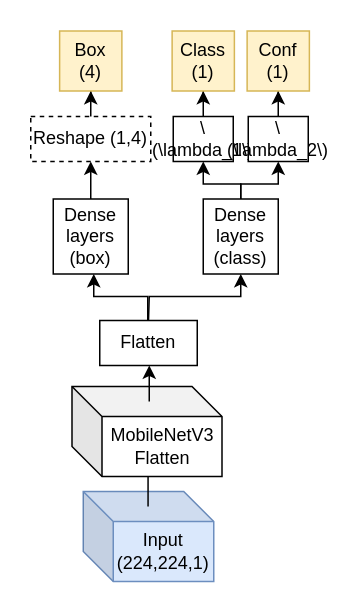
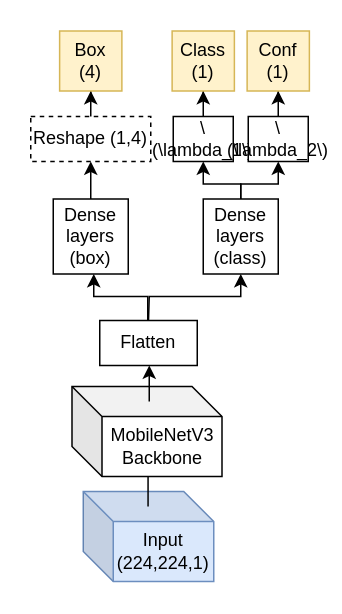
  <mxCell id="0" />
  <mxCell id="1" parent="0" />
- <mxCell id="2" value="&lt;div&gt;MobileNetV3&lt;/div&gt;&lt;div&gt;Flatten&lt;/div&gt;" style="shape=cube;whiteSpace=wrap;html=1;boundedLbl=1;backgroundOutline=1;darkOpacity=0.05;darkOpacity2=0.1;" vertex="1" parent="1"><mxGeometry x="47.5" y="257" width="100" height="60" as="geometry" /></mxCell>
+ <mxCell id="2" value="&lt;div&gt;MobileNetV3&lt;/div&gt;&lt;div&gt;Backbone&lt;/div&gt;" style="shape=cube;whiteSpace=wrap;html=1;boundedLbl=1;backgroundOutline=1;darkOpacity=0.05;darkOpacity2=0.1;" vertex="1" parent="1"><mxGeometry x="47.5" y="257" width="100" height="60" as="geometry" /></mxCell>
  <mxCell id="3" value="Flatten" style="rounded=0;whiteSpace=wrap;html=1;" vertex="1" parent="1"><mxGeometry x="66" y="213" width="65" height="30" as="geometry" /></mxCell>
  <mxCell id="4" value="" style="endArrow=classic;html=1;rounded=0;" edge="1" parent="1"><mxGeometry width="50" height="50" relative="1" as="geometry"><mxPoint x="99" y="267" as="sourcePoint" /><mxPoint x="99" y="243" as="targetPoint" /></mxGeometry></mxCell>
  <mxCell id="5" value="Input (224,224,1)" style="shape=cube;whiteSpace=wrap;html=1;boundedLbl=1;backgroundOutline=1;darkOpacity=0.05;darkOpacity2=0.1;fillColor=#dae8fc;strokeColor=#6c8ebf;" vertex="1" parent="1"><mxGeometry x="55" y="327" width="87" height="60" as="geometry" /></mxCell>
  <mxCell id="6" value="" style="endArrow=none;html=1;rounded=0;" edge="1" parent="1"><mxGeometry width="50" height="50" relative="1" as="geometry"><mxPoint x="98.21" y="337" as="sourcePoint" /><mxPoint x="98.21" y="317" as="targetPoint" /></mxGeometry></mxCell>
  <mxCell id="7" value="&lt;div&gt;Dense&lt;/div&gt;&lt;div&gt;layers&lt;/div&gt;&lt;div&gt;(box)&lt;/div&gt;" style="whiteSpace=wrap;html=1;aspect=fixed;" vertex="1" parent="1"><mxGeometry x="35" y="132" width="50" height="50" as="geometry" /></mxCell>
  <mxCell id="8" value="&lt;div&gt;Dense&lt;/div&gt;&lt;div&gt;layers&lt;/div&gt;&lt;div&gt;(class)&lt;/div&gt;" style="whiteSpace=wrap;html=1;aspect=fixed;" vertex="1" parent="1"><mxGeometry x="135" y="132" width="50" height="50" as="geometry" /></mxCell>
  <mxCell id="9" value="" style="endArrow=classic;html=1;rounded=0;entryX=0.5;entryY=1;entryDx=0;entryDy=0;exitX=0.5;exitY=0;exitDx=0;exitDy=0;" edge="1" parent="1" source="3" target="8"><mxGeometry width="50" height="50" relative="1" as="geometry"><mxPoint x="115" y="217" as="sourcePoint" /><mxPoint x="165" y="167" as="targetPoint" /><Array as="points"><mxPoint x="99" y="197" /><mxPoint x="160" y="197" /></Array></mxGeometry></mxCell>
  <mxCell id="10" value="" style="endArrow=classic;html=1;rounded=0;entryX=0.5;entryY=1;entryDx=0;entryDy=0;exitX=0.5;exitY=0;exitDx=0;exitDy=0;" edge="1" parent="1"><mxGeometry width="50" height="50" relative="1" as="geometry"><mxPoint x="98" y="213" as="sourcePoint" /><mxPoint x="62" y="182" as="targetPoint" /><Array as="points"><mxPoint x="98" y="197" /><mxPoint x="62" y="197" /></Array></mxGeometry></mxCell>
  <mxCell id="11" style="edgeStyle=orthogonalEdgeStyle;rounded=0;orthogonalLoop=1;jettySize=auto;html=1;entryX=0.5;entryY=1;entryDx=0;entryDy=0;" edge="1" parent="1" source="12" target="22"><mxGeometry relative="1" as="geometry" /></mxCell>
  <mxCell id="12" value="Reshape (1,4)" style="rounded=0;whiteSpace=wrap;html=1;dashed=1;" vertex="1" parent="1"><mxGeometry x="20" y="77" width="80" height="30" as="geometry" /></mxCell>
  <mxCell id="13" value="" style="endArrow=classic;html=1;rounded=0;exitX=0.5;exitY=0;exitDx=0;exitDy=0;entryX=0.5;entryY=1;entryDx=0;entryDy=0;" edge="1" parent="1" source="7" target="12"><mxGeometry width="50" height="50" relative="1" as="geometry"><mxPoint x="155" y="107" as="sourcePoint" /><mxPoint x="205" y="57" as="targetPoint" /></mxGeometry></mxCell>
  <mxCell id="14" style="edgeStyle=orthogonalEdgeStyle;rounded=0;orthogonalLoop=1;jettySize=auto;html=1;entryX=0.5;entryY=1;entryDx=0;entryDy=0;" edge="1" parent="1" source="15" target="20"><mxGeometry relative="1" as="geometry" /></mxCell>
  <mxCell id="15" value="&lt;div&gt;\(\lambda_1\)&lt;/div&gt;" style="rounded=0;whiteSpace=wrap;html=1;" vertex="1" parent="1"><mxGeometry x="115" y="77" width="40" height="30" as="geometry" /></mxCell>
  <mxCell id="16" style="edgeStyle=orthogonalEdgeStyle;rounded=0;orthogonalLoop=1;jettySize=auto;html=1;entryX=0.5;entryY=1;entryDx=0;entryDy=0;" edge="1" parent="1" source="17" target="21"><mxGeometry relative="1" as="geometry" /></mxCell>
  <mxCell id="17" value="&lt;div&gt;\(\lambda_2\)&lt;/div&gt;" style="rounded=0;whiteSpace=wrap;html=1;" vertex="1" parent="1"><mxGeometry x="165" y="77" width="40" height="30" as="geometry" /></mxCell>
  <mxCell id="18" value="" style="endArrow=classic;html=1;rounded=0;entryX=0.5;entryY=1;entryDx=0;entryDy=0;" edge="1" parent="1" target="17"><mxGeometry width="50" height="50" relative="1" as="geometry"><mxPoint x="160" y="132" as="sourcePoint" /><mxPoint x="285" y="112" as="targetPoint" /><Array as="points"><mxPoint x="160" y="122" /><mxPoint x="175" y="122" /><mxPoint x="185" y="122" /></Array></mxGeometry></mxCell>
  <mxCell id="19" value="" style="endArrow=classic;html=1;rounded=0;entryX=0.5;entryY=1;entryDx=0;entryDy=0;" edge="1" parent="1"><mxGeometry width="50" height="50" relative="1" as="geometry"><mxPoint x="160" y="132" as="sourcePoint" /><mxPoint x="135" y="107" as="targetPoint" /><Array as="points"><mxPoint x="160" y="122" /><mxPoint x="145" y="122" /><mxPoint x="135" y="122" /></Array></mxGeometry></mxCell>
  <mxCell id="20" value="&lt;div&gt;Class&lt;/div&gt;&lt;div&gt;(1)&lt;/div&gt;" style="rounded=0;whiteSpace=wrap;html=1;fillColor=#fff2cc;strokeColor=#d6b656;" vertex="1" parent="1"><mxGeometry x="114.25" y="20" width="41.5" height="40" as="geometry" /></mxCell>
  <mxCell id="21" value="&lt;div&gt;Conf&lt;/div&gt;&lt;div&gt;(1)&lt;/div&gt;" style="rounded=0;whiteSpace=wrap;html=1;fillColor=#fff2cc;strokeColor=#d6b656;" vertex="1" parent="1"><mxGeometry x="164.25" y="20" width="41.5" height="40" as="geometry" /></mxCell>
  <mxCell id="22" value="&lt;div&gt;Box&lt;/div&gt;&lt;div&gt;(4)&lt;/div&gt;" style="rounded=0;whiteSpace=wrap;html=1;fillColor=#fff2cc;strokeColor=#d6b656;" vertex="1" parent="1"><mxGeometry x="39.25" y="20" width="41.5" height="40" as="geometry" /></mxCell>
